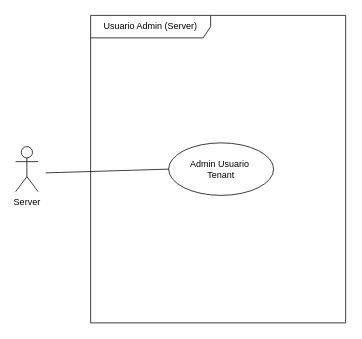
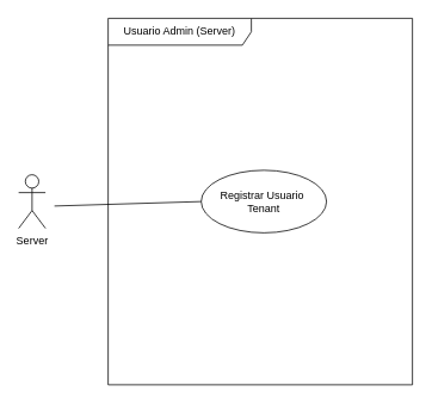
  <mxCell id="0" />
  <mxCell id="1" parent="0" />
  <mxCell id="2" value="Usuario Admin (Server)" style="shape=umlFrame;whiteSpace=wrap;html=1;pointerEvents=0;recursiveResize=0;container=1;collapsible=0;width=160;rounded=0;" vertex="1" parent="1"><mxGeometry x="120" y="20" width="340" height="410" as="geometry" /></mxCell>
- <mxCell id="3" value="Admin Usuario&amp;nbsp;&lt;br&gt;Tenant" style="ellipse;whiteSpace=wrap;html=1;rounded=0;" vertex="1" parent="2"><mxGeometry x="104" y="170" width="140" height="70" as="geometry" /></mxCell>
+ <mxCell id="3" value="Registrar Usuario&amp;nbsp;&lt;br&gt;Tenant" style="ellipse;whiteSpace=wrap;html=1;rounded=0;" vertex="1" parent="2"><mxGeometry x="104" y="170" width="140" height="70" as="geometry" /></mxCell>
  <mxCell id="4" value="Server" style="shape=umlActor;html=1;verticalLabelPosition=bottom;verticalAlign=top;align=center;rounded=0;" vertex="1" parent="1"><mxGeometry x="20" y="195" width="30" height="60" as="geometry" /></mxCell>
  <mxCell id="5" value="" style="edgeStyle=none;html=1;endArrow=none;verticalAlign=bottom;rounded=0;entryX=0;entryY=0.5;entryDx=0;entryDy=0;" edge="1" parent="1" target="3"><mxGeometry width="160" relative="1" as="geometry"><mxPoint x="60" y="230" as="sourcePoint" /><mxPoint x="370" y="340" as="targetPoint" /></mxGeometry></mxCell>
